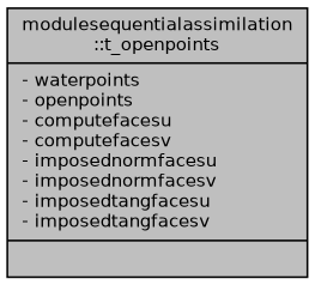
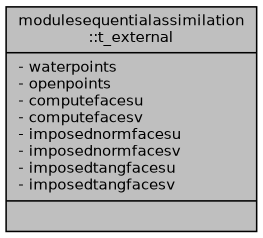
  digraph {
-   n1 [color=black fillcolor=grey75 fontcolor=black fontname=Helvetica fontsize=10 height=0.2 label="{modulesequentialassimilation\l::t_openpoints\n|- waterpoints\l- openpoints\l- computefacesu\l- computefacesv\l- imposednormfacesu\l- imposednormfacesv\l- imposedtangfacesu\l- imposedtangfacesv\l|}" shape=record style=filled width=0.4]
+   n1 [color=black fillcolor=grey75 fontcolor=black fontname=Helvetica fontsize=10 height=0.2 label="{modulesequentialassimilation\l::t_external\n|- waterpoints\l- openpoints\l- computefacesu\l- computefacesv\l- imposednormfacesu\l- imposednormfacesv\l- imposedtangfacesu\l- imposedtangfacesv\l|}" shape=record style=filled width=0.4]
  }
